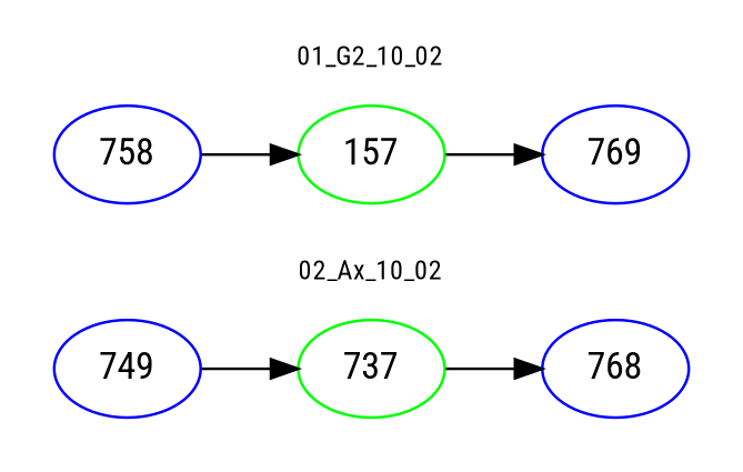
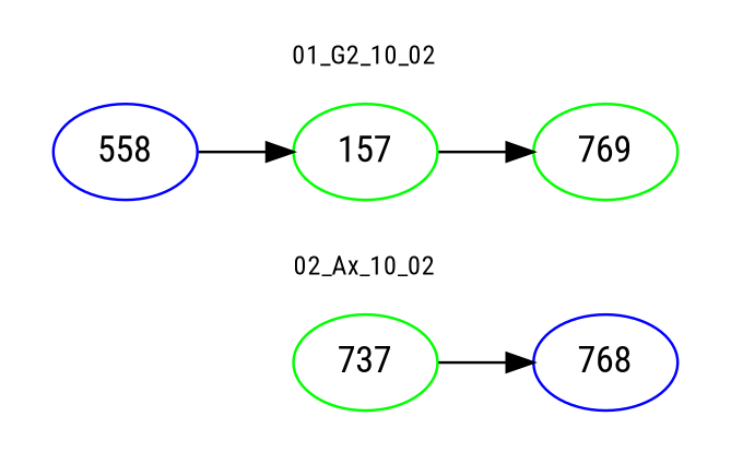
  digraph {
    fontname="Roboto Condensed"
    rankdir=LR
    node [color=blue fontname="Roboto Condensed"]
    edge [color=black fontname="Roboto Condensed"]
-   n1 [label=749]
    n2 [color=green label=737]
    n3 [label=768]
-   n4 [label=758]
+   n4 [label=558]
    n5 [color=green label=157]
-   n6 [label=769]
+   n6 [color=green label=769]
    subgraph cluster_1 {
      color=white
      fontsize=10
      label="02_Ax_10_02"
-     n1
      n2
      n3
    }
    subgraph cluster_2 {
      color=white
      fontsize=10
      label="01_G2_10_02"
      n4
      n5
      n6
    }
-   n1 -> n2
    n2 -> n3
    n4 -> n5
    n5 -> n6
  }
